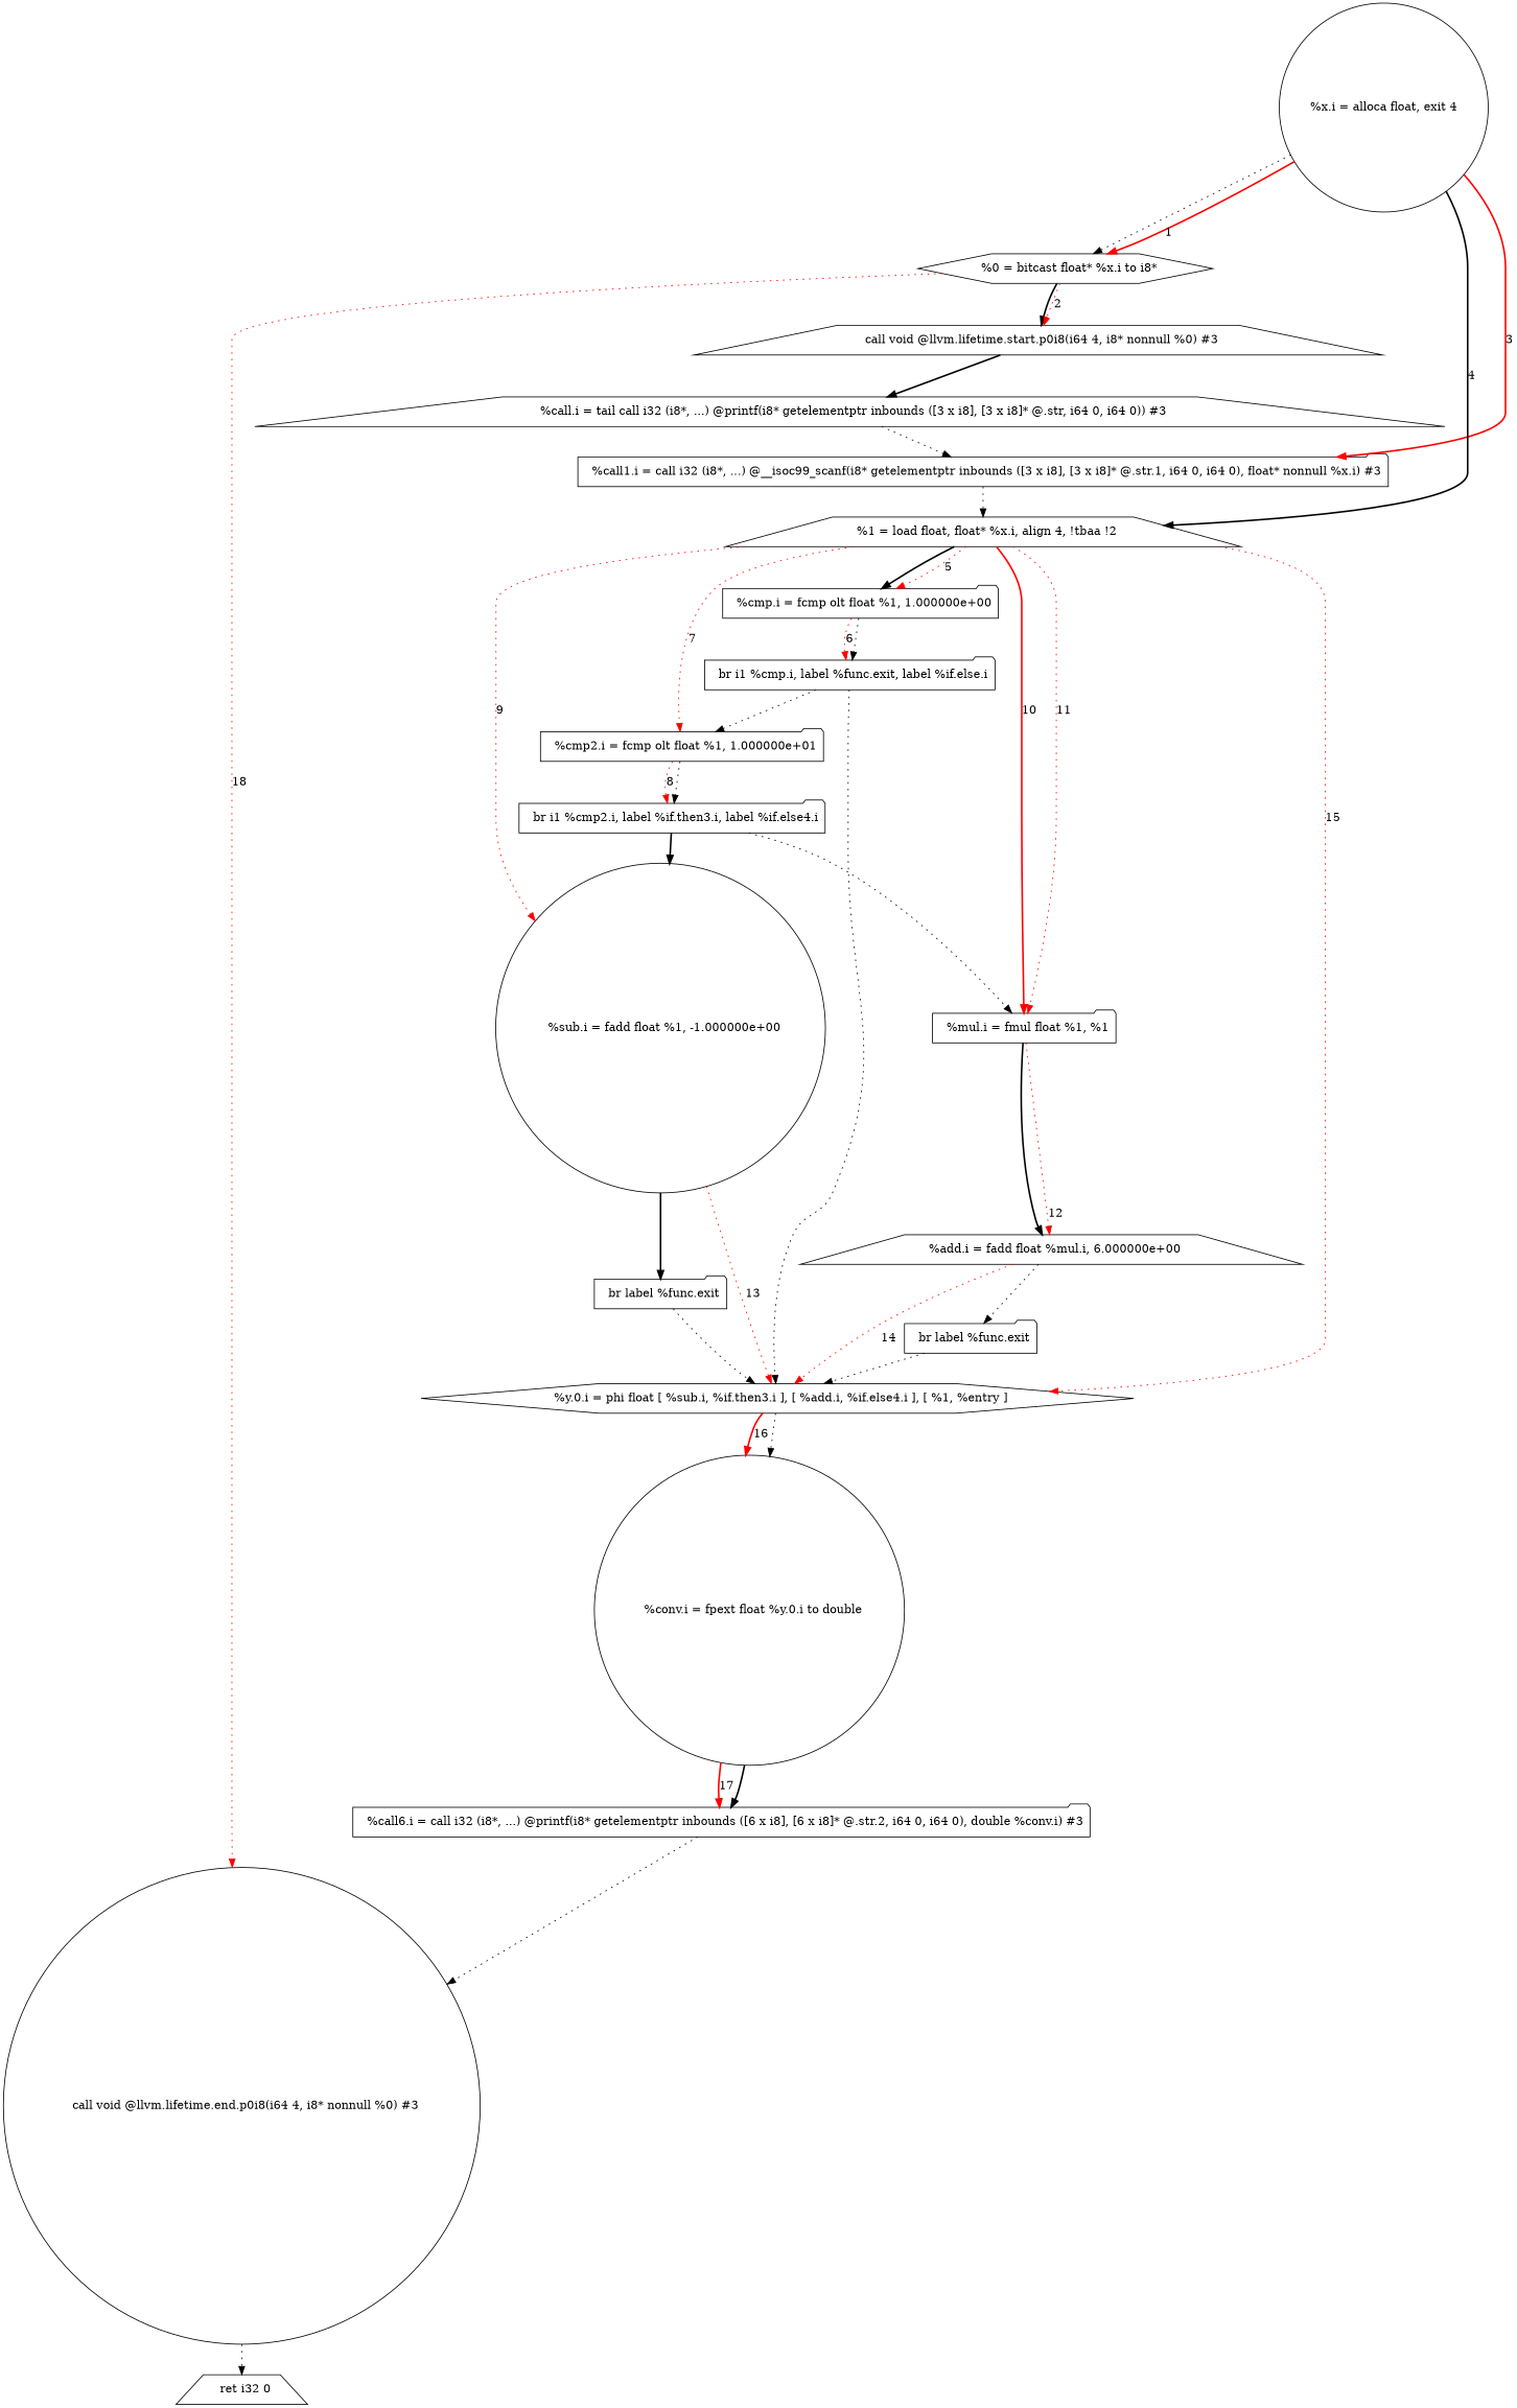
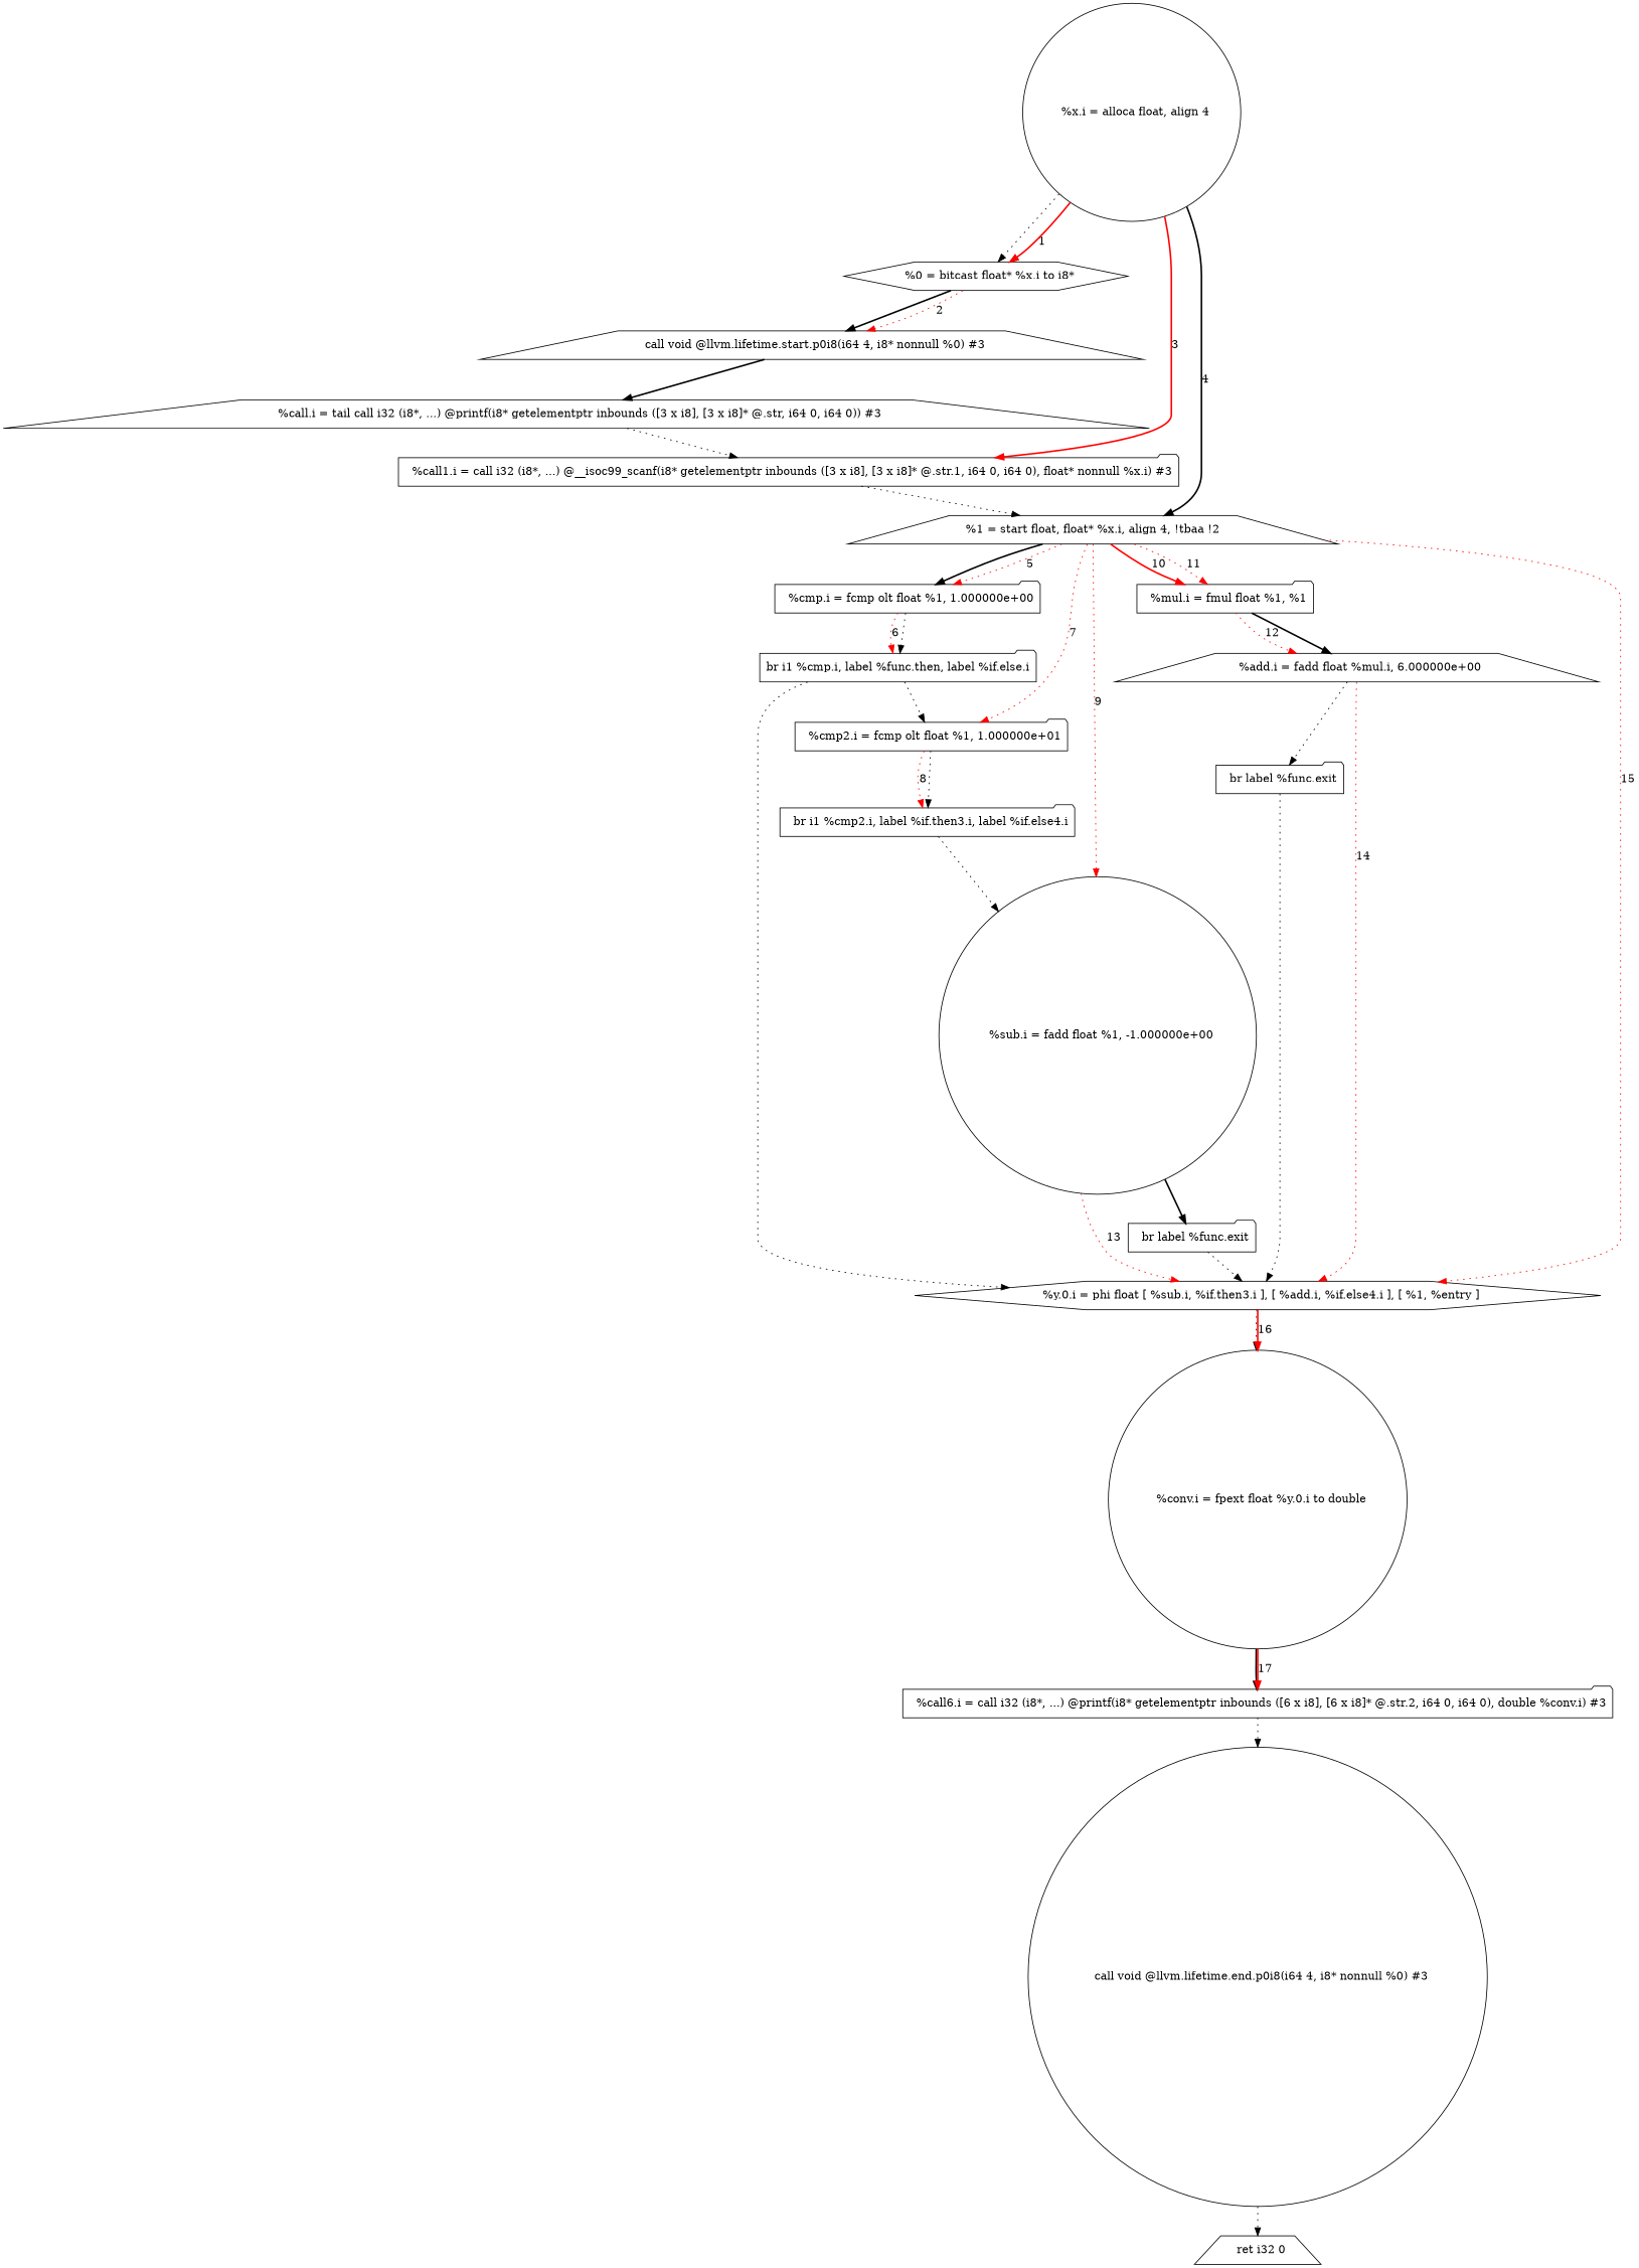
  digraph {
    node [shape=folder]
    edge [style=dotted]
-   n1 [label="%x.i = alloca float, exit 4" shape=circle]
+   n1 [label="  %x.i = alloca float, align 4" shape=circle]
    n2 [label="  %0 = bitcast float* %x.i to i8*" shape=hexagon]
    n3 [label="  %call1.i = call i32 (i8*, ...) @__isoc99_scanf(i8* getelementptr inbounds ([3 x i8], [3 x i8]* @.str.1, i64 0, i64 0), float* nonnull %x.i) #3"]
-   n4 [label="  %1 = load float, float* %x.i, align 4, !tbaa !2" shape=trapezium]
+   n4 [label="%1 = start float, float* %x.i, align 4, !tbaa !2" shape=trapezium]
    n5 [label="  call void @llvm.lifetime.start.p0i8(i64 4, i8* nonnull %0) #3" shape=trapezium]
    n6 [label="  call void @llvm.lifetime.end.p0i8(i64 4, i8* nonnull %0) #3" shape=circle]
    n7 [label="  %cmp.i = fcmp olt float %1, 1.000000e+00"]
    n8 [label="  %cmp2.i = fcmp olt float %1, 1.000000e+01"]
    n9 [label="  %sub.i = fadd float %1, -1.000000e+00" shape=circle]
    n10 [label="  %mul.i = fmul float %1, %1"]
    n11 [label="  %y.0.i = phi float [ %sub.i, %if.then3.i ], [ %add.i, %if.else4.i ], [ %1, %entry ]" shape=hexagon]
    n12 [label="  %call.i = tail call i32 (i8*, ...) @printf(i8* getelementptr inbounds ([3 x i8], [3 x i8]* @.str, i64 0, i64 0)) #3" shape=trapezium]
    n13 [label="  ret i32 0" shape=trapezium]
-   n14 [label="  br i1 %cmp.i, label %func.exit, label %if.else.i"]
+   n14 [label="br i1 %cmp.i, label %func.then, label %if.else.i"]
    n15 [label="  br i1 %cmp2.i, label %if.then3.i, label %if.else4.i"]
    n16 [label="  br label %func.exit"]
    n17 [label="  %add.i = fadd float %mul.i, 6.000000e+00" shape=trapezium]
    n18 [label="  %conv.i = fpext float %y.0.i to double" shape=circle]
    n19 [label="  br label %func.exit"]
    n20 [label="  %call6.i = call i32 (i8*, ...) @printf(i8* getelementptr inbounds ([6 x i8], [6 x i8]* @.str.2, i64 0, i64 0), double %conv.i) #3"]
    n1 -> n2
    n1 -> n2 [color=red label=1 style=bold]
    n1 -> n3 [color=red label=3 style=bold]
    n1 -> n4 [color=black label=4 style=bold]
    n2 -> n5 [style=bold]
    n2 -> n5 [color=red label=2]
-   n2 -> n6 [color=red label=18]
    n3 -> n4
    n4 -> n7 [style=bold]
    n4 -> n7 [color=red label=5]
    n4 -> n8 [color=red label=7]
    n4 -> n9 [color=red label=9]
    n4 -> n10 [color=red label=10 style=bold]
    n4 -> n10 [color=red label=11]
    n4 -> n11 [color=red label=15]
    n5 -> n12 [style=bold]
    n6 -> n13
    n7 -> n14
    n7 -> n14 [color=red label=6]
    n8 -> n15
    n8 -> n15 [color=red label=8]
    n9 -> n11 [color=red label=13]
    n9 -> n16 [style=bold]
    n10 -> n17 [style=bold]
    n10 -> n17 [color=red label=12]
    n11 -> n18
    n11 -> n18 [color=red label=16 style=bold]
    n12 -> n3
    n14 -> n8
    n14 -> n11
-   n15 -> n9 [style=bold]
-   n15 -> n10
+   n15 -> n9
    n16 -> n11
    n17 -> n11 [color=red label=14]
    n17 -> n19
    n18 -> n20 [style=bold]
    n18 -> n20 [color=red label=17 style=bold]
    n19 -> n11
    n20 -> n6
  }
